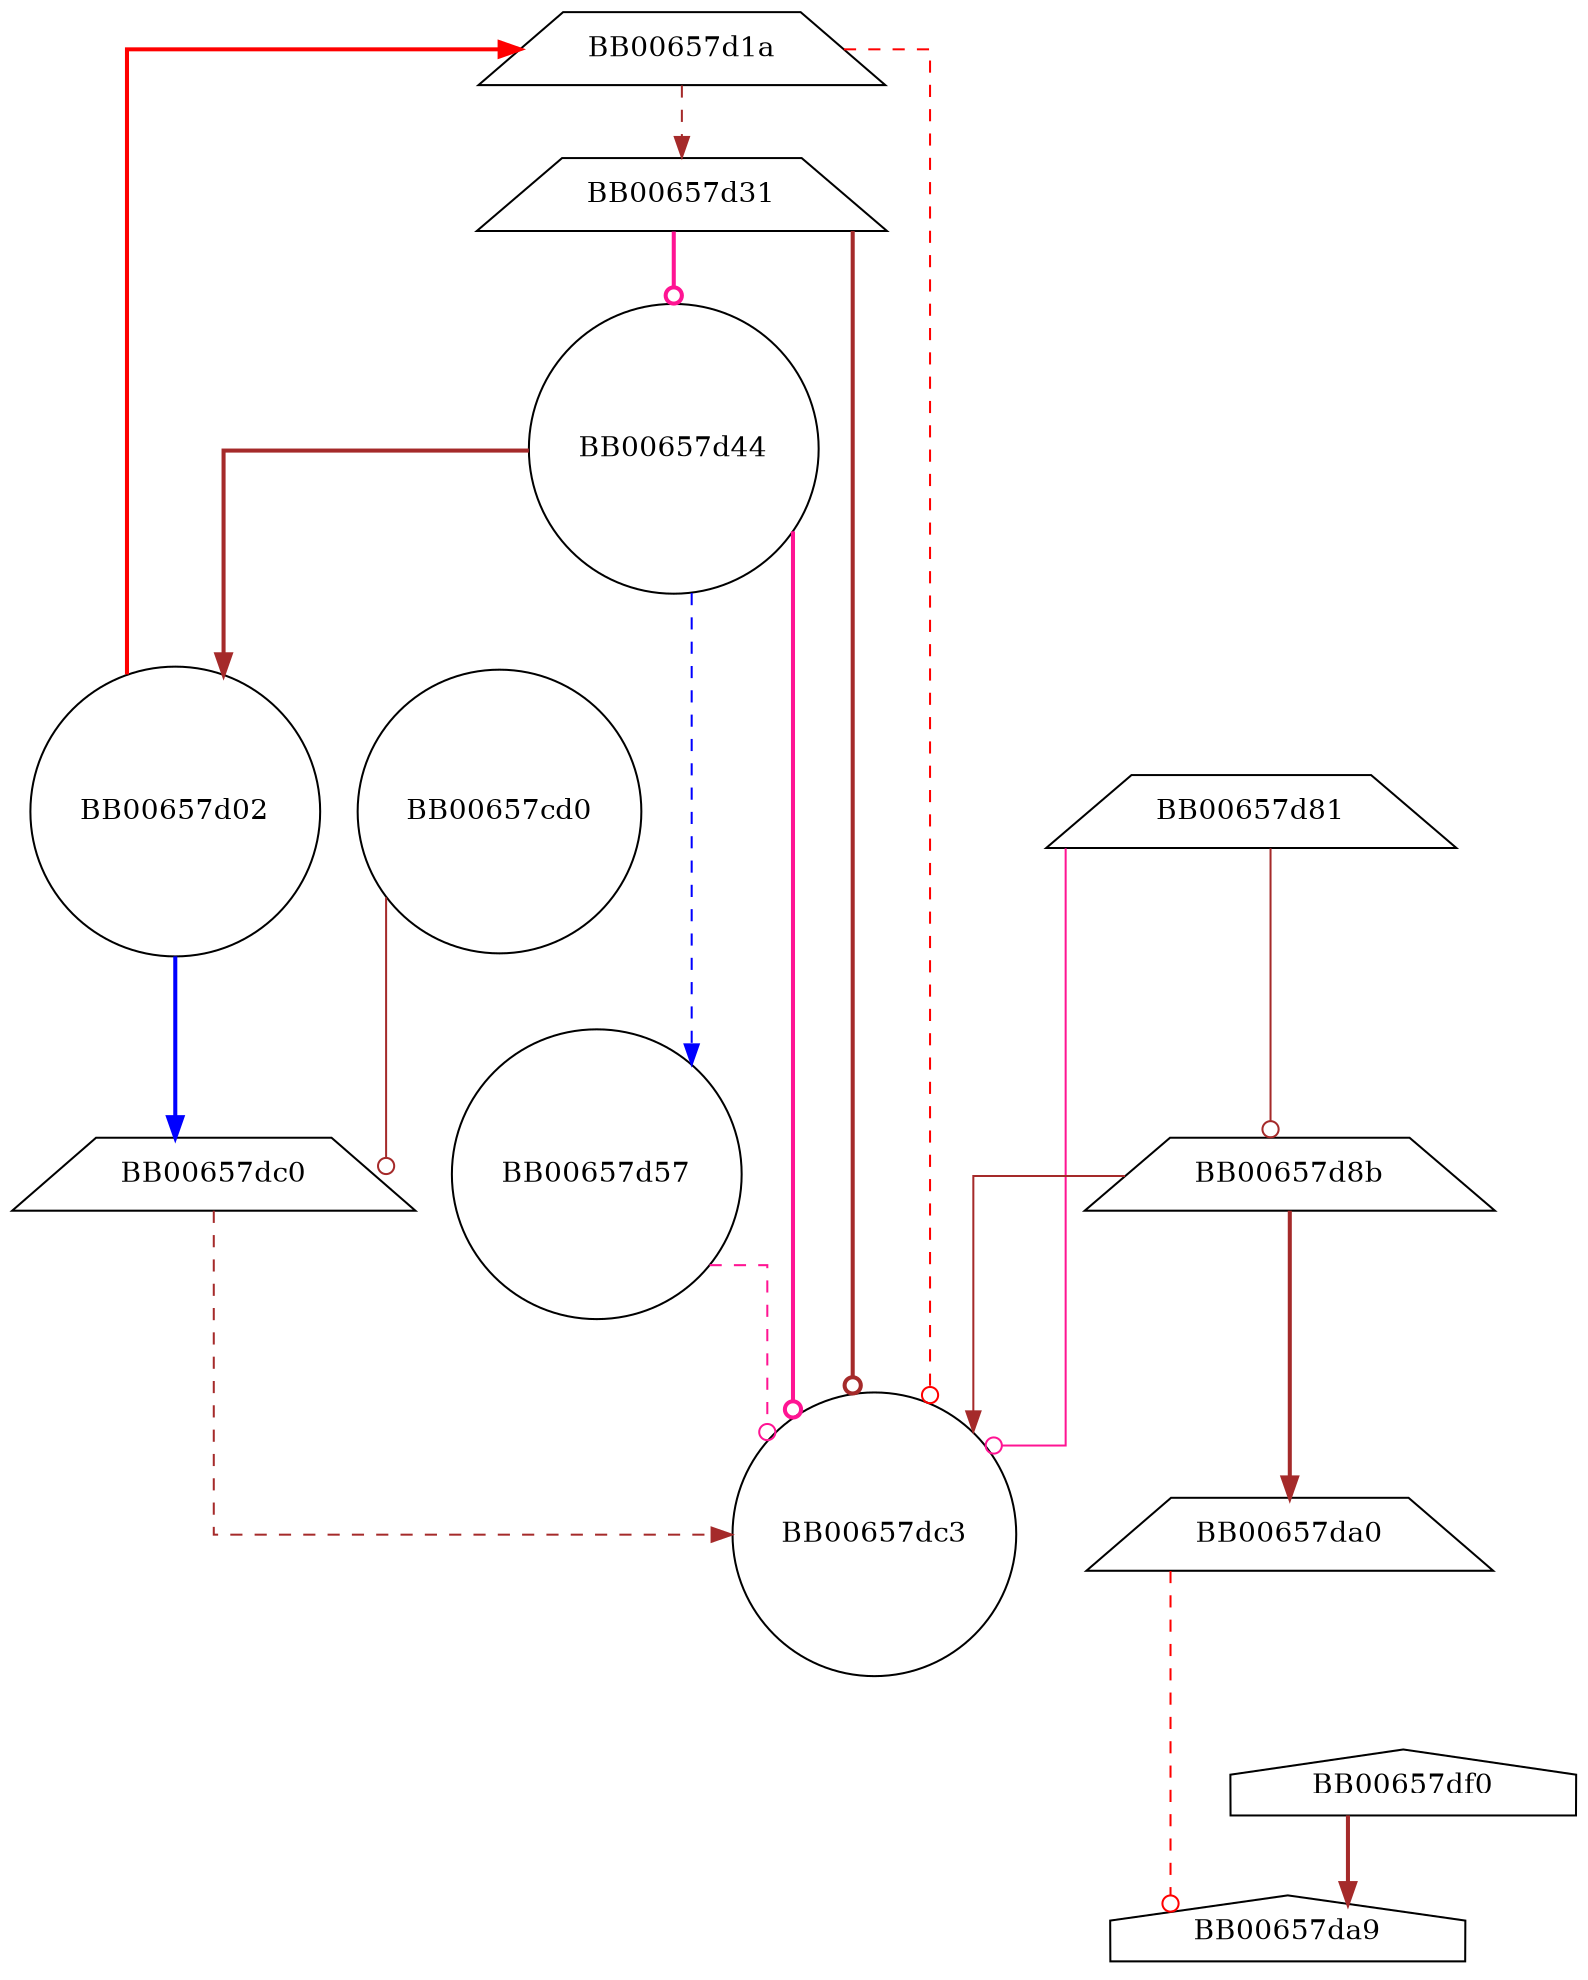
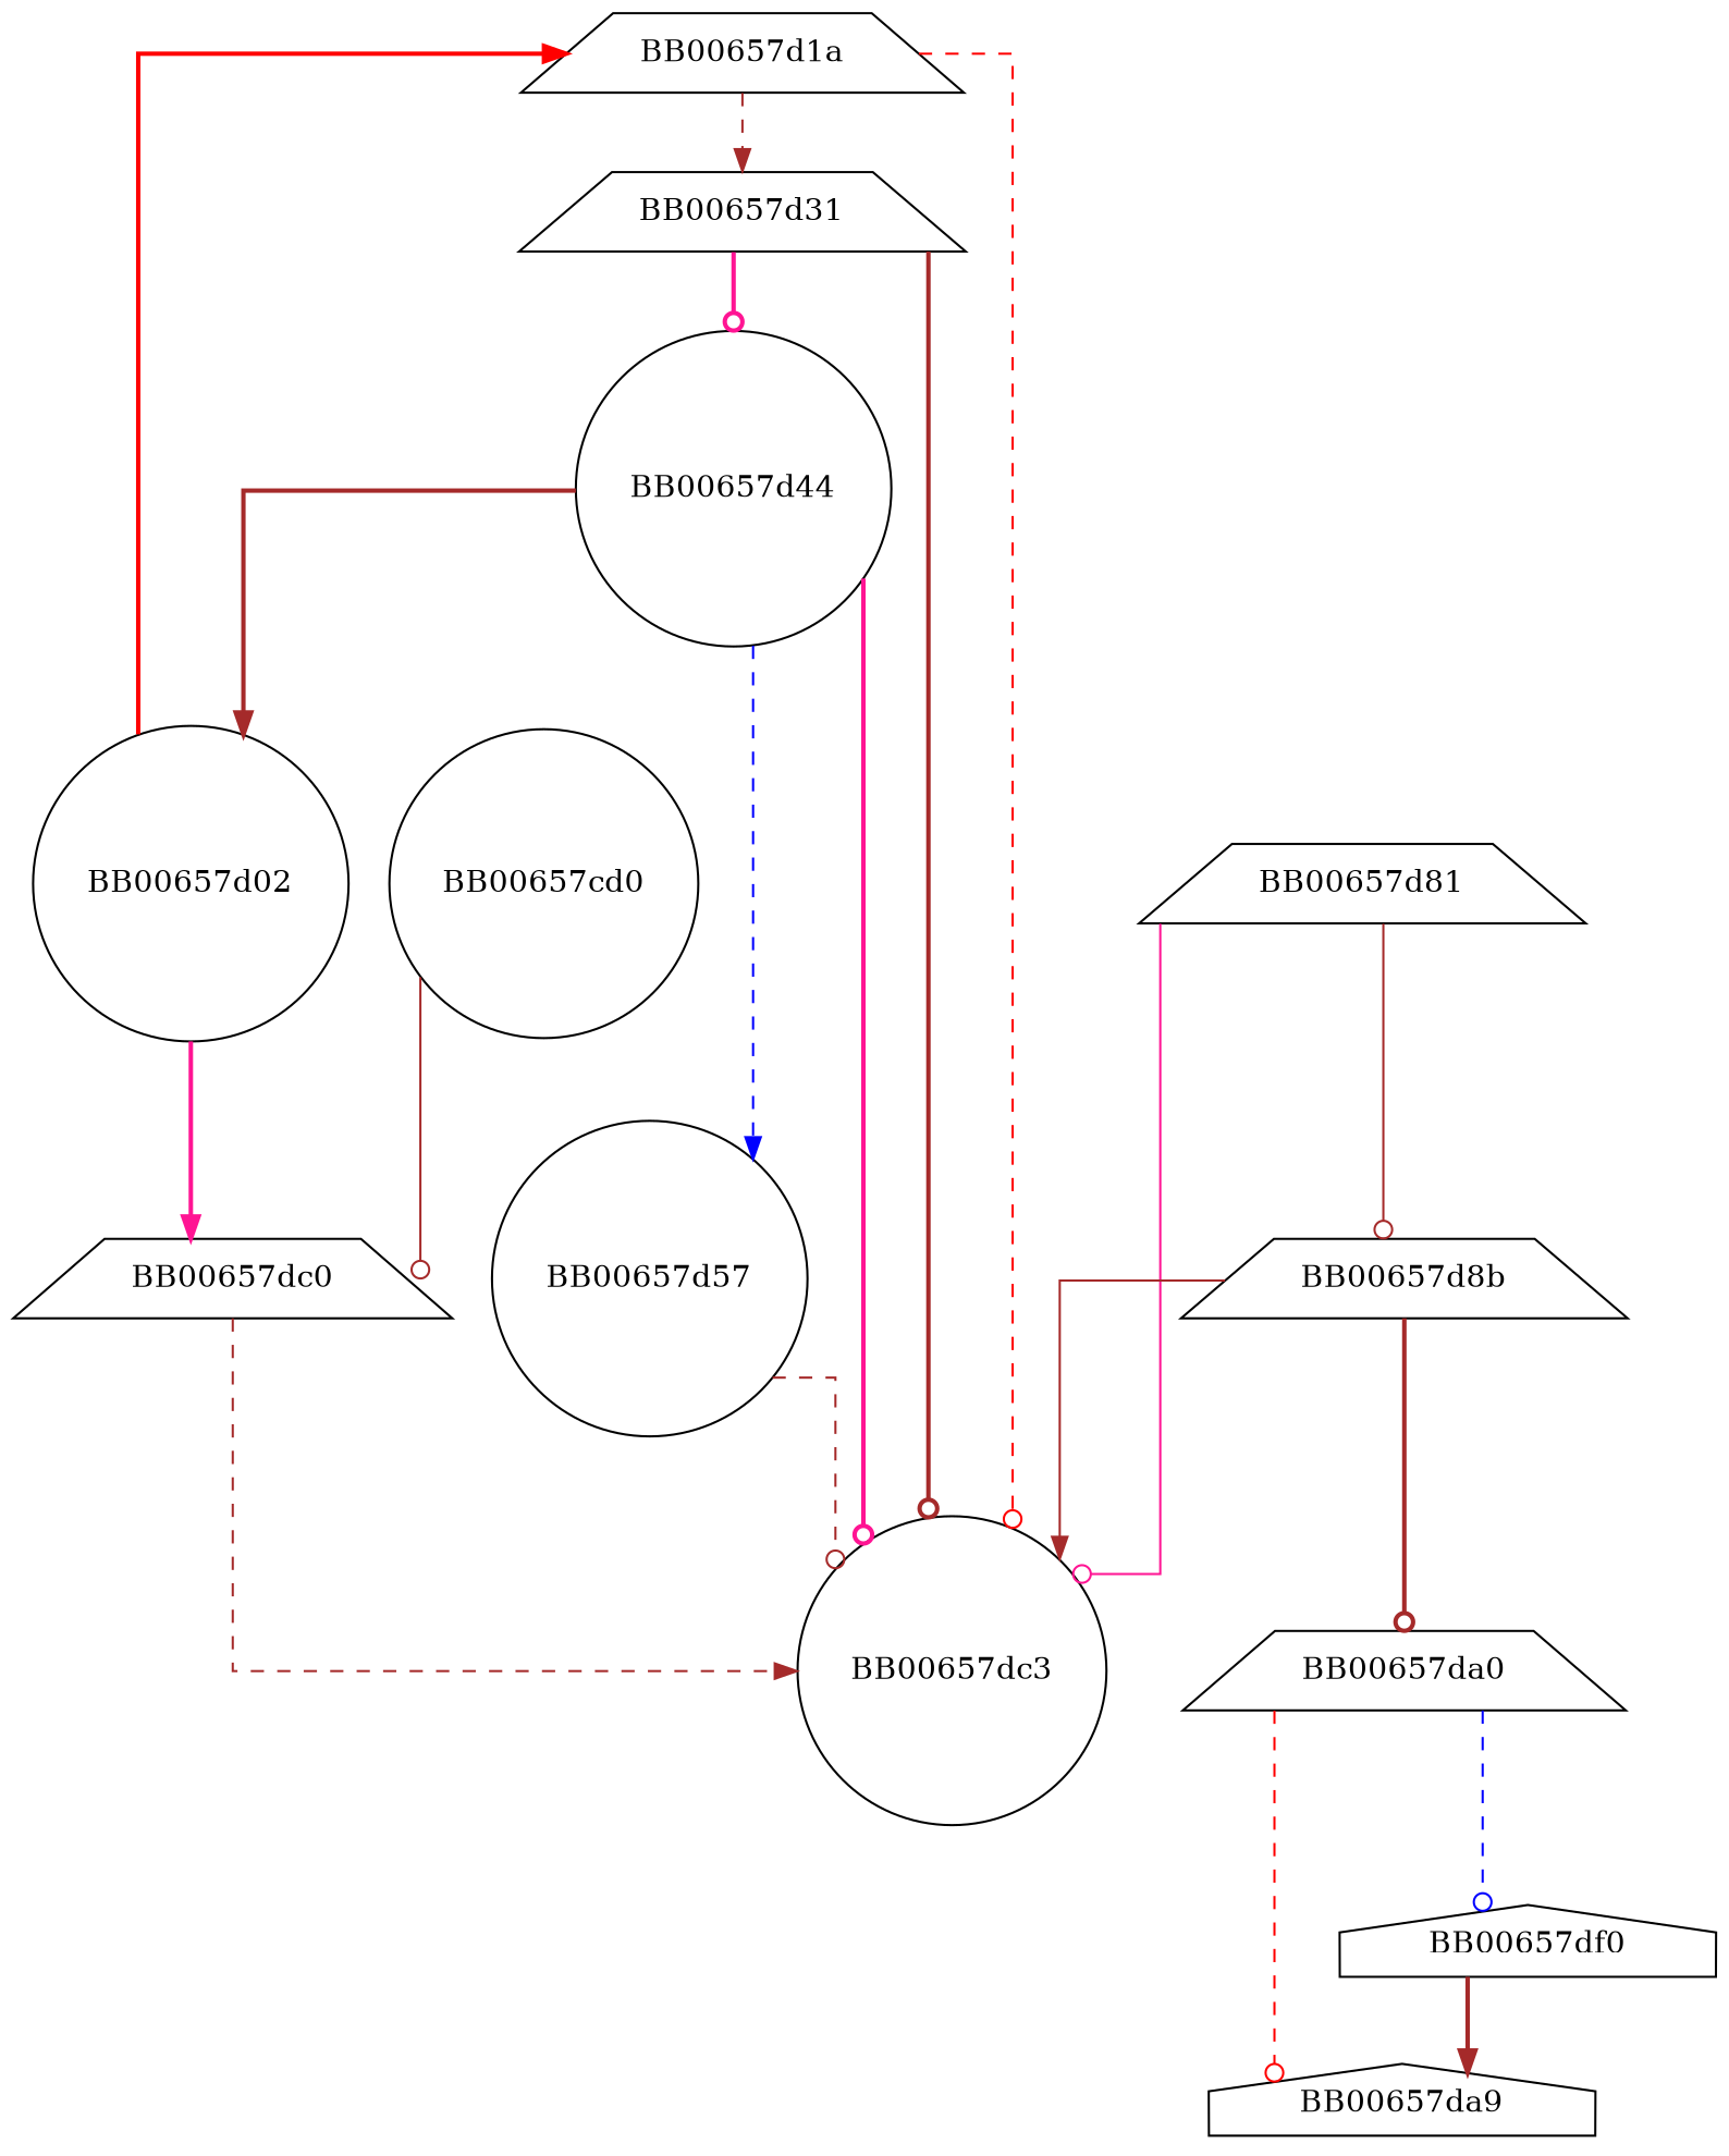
  digraph {
    splines=ortho
    node [shape=trapezium]
    edge [arrowhead=odot color=brown style=bold]
    BB00657dc0
    BB00657cd0 [shape=circle]
    BB00657dc3 [shape=circle]
    BB00657d02 [shape=circle]
    BB00657d1a
    BB00657d31
    BB00657d44 [shape=circle]
    BB00657d57 [shape=circle]
    BB00657d81
    BB00657d8b
    BB00657da0
    BB00657df0 [shape=house]
    BB00657da9 [shape=house]
    BB00657dc0 -> BB00657dc3 [arrowhead=normal style=dashed]
    BB00657cd0 -> BB00657dc0 [style=solid]
-   BB00657d02 -> BB00657dc0 [arrowhead=normal color=blue]
+   BB00657d02 -> BB00657dc0 [arrowhead=normal color=deeppink]
    BB00657d02 -> BB00657d1a [arrowhead=normal color=red]
    BB00657d1a -> BB00657dc3 [color=red style=dashed]
    BB00657d1a -> BB00657d31 [arrowhead=normal style=dashed]
    BB00657d31 -> BB00657dc3
    BB00657d31 -> BB00657d44 [color=deeppink]
    BB00657d44 -> BB00657dc3 [color=deeppink]
    BB00657d44 -> BB00657d02 [arrowhead=normal]
    BB00657d44 -> BB00657d57 [arrowhead=normal color=blue style=dashed]
-   BB00657d57 -> BB00657dc3 [color=deeppink style=dashed]
+   BB00657d57 -> BB00657dc3 [style=dashed]
    BB00657d81 -> BB00657dc3 [color=deeppink style=solid]
    BB00657d81 -> BB00657d8b [style=solid]
    BB00657d8b -> BB00657dc3 [arrowhead=normal style=solid]
-   BB00657d8b -> BB00657da0 [arrowhead=normal]
+   BB00657d8b -> BB00657da0
+   BB00657da0 -> BB00657df0 [color=blue style=dashed]
    BB00657da0 -> BB00657da9 [color=red style=dashed]
    BB00657df0 -> BB00657da9 [arrowhead=normal]
  }
